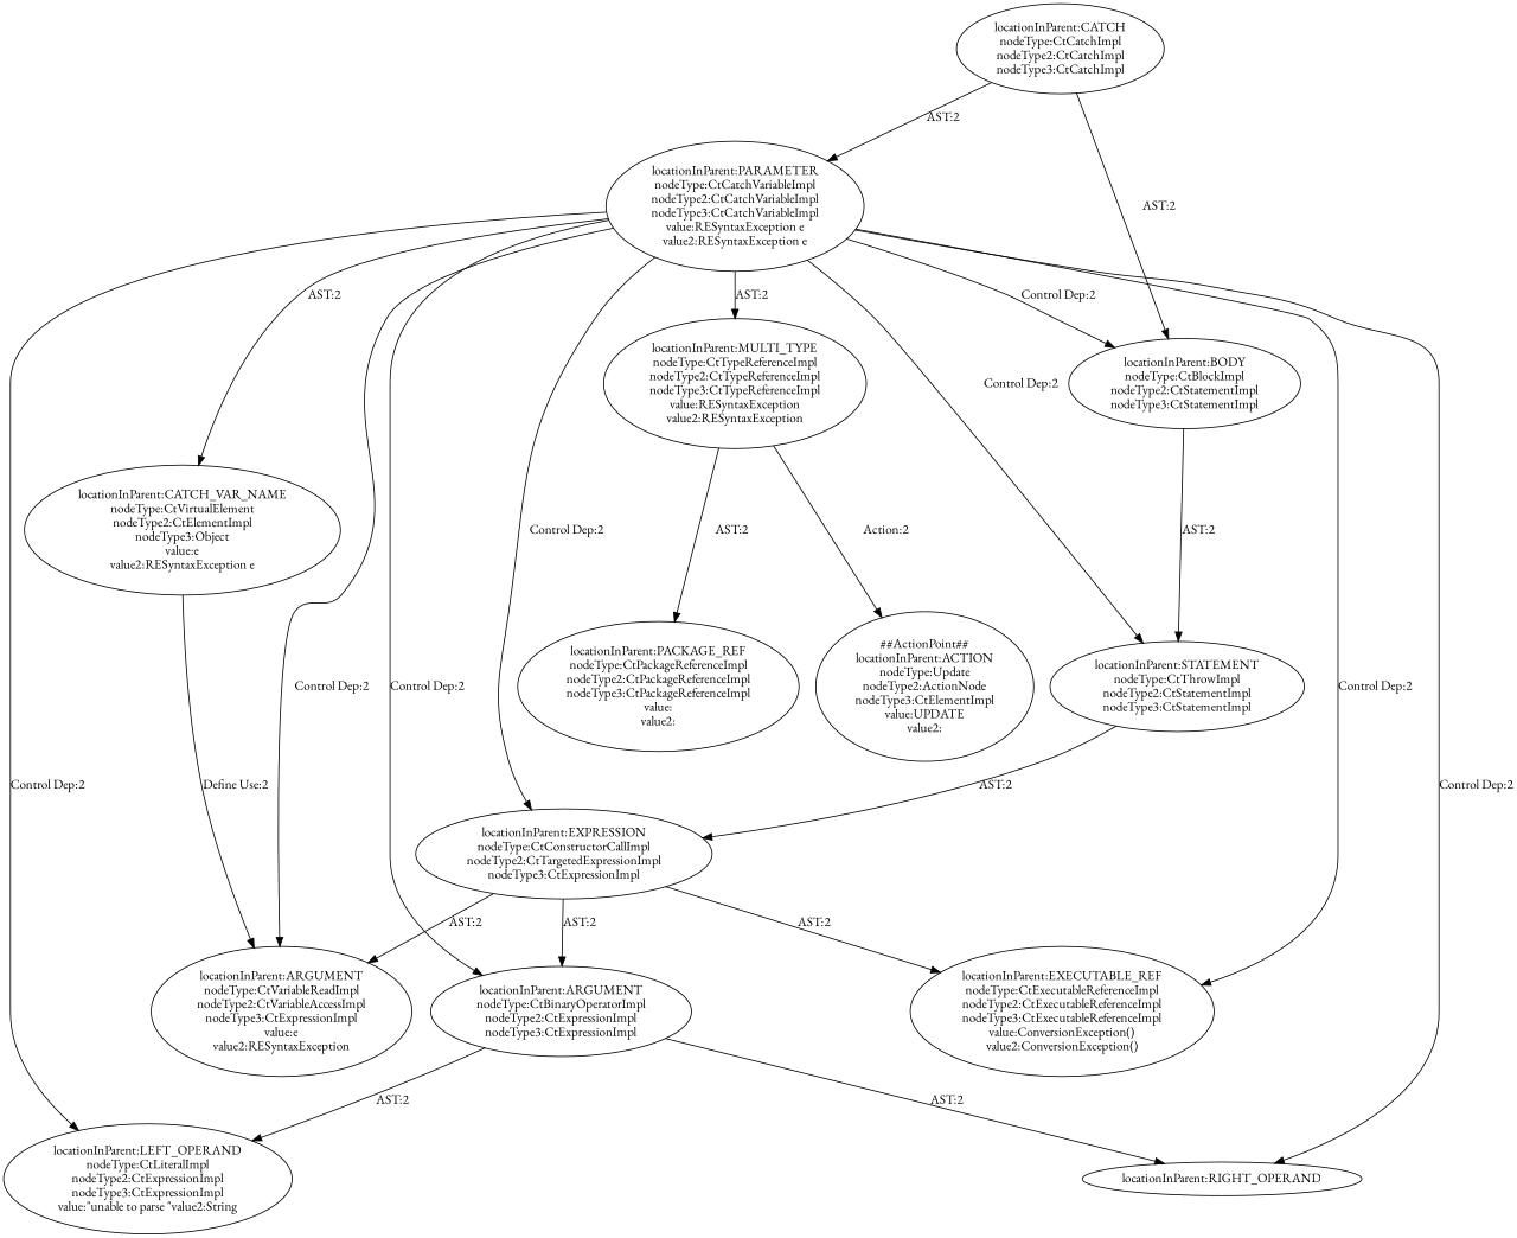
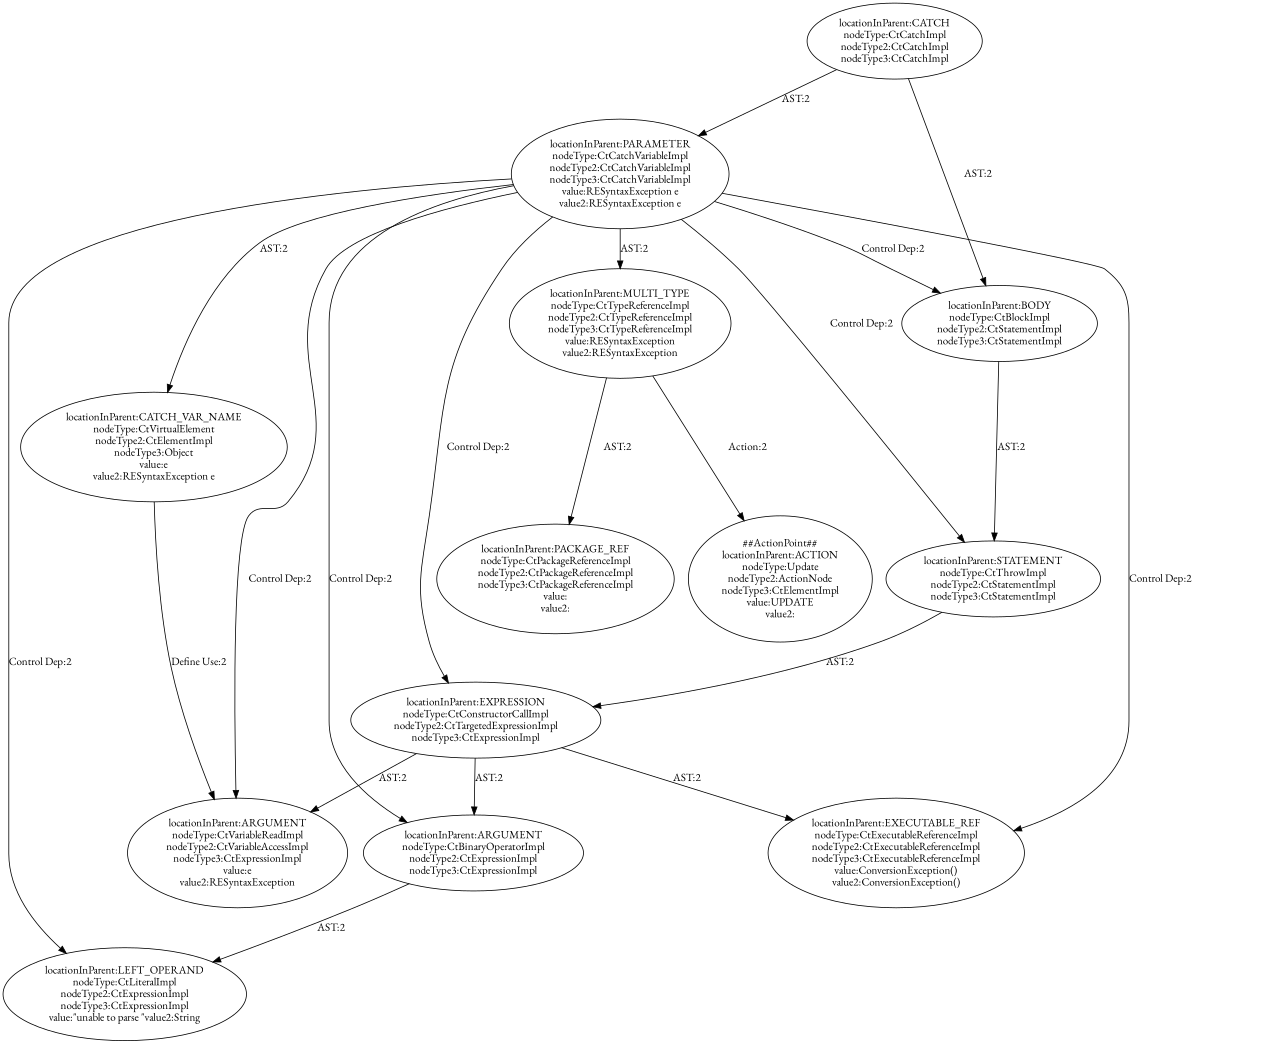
  digraph {
    fontname="EB Garamond"
    node [shape=ellipse fontname="EB Garamond"]
    edge [fontname="EB Garamond"]
    n1 [label="##ActionPoint##\nlocationInParent:ACTION\nnodeType:Update\nnodeType2:ActionNode\nnodeType3:CtElementImpl\nvalue:UPDATE\nvalue2:"]
    n2 [label="locationInParent:MULTI_TYPE\nnodeType:CtTypeReferenceImpl\nnodeType2:CtTypeReferenceImpl\nnodeType3:CtTypeReferenceImpl\nvalue:RESyntaxException\nvalue2:RESyntaxException"]
    n3 [label="locationInParent:PACKAGE_REF\nnodeType:CtPackageReferenceImpl\nnodeType2:CtPackageReferenceImpl\nnodeType3:CtPackageReferenceImpl\nvalue:\nvalue2:"]
    n4 [label="locationInParent:PARAMETER\nnodeType:CtCatchVariableImpl\nnodeType2:CtCatchVariableImpl\nnodeType3:CtCatchVariableImpl\nvalue:RESyntaxException e\nvalue2:RESyntaxException e"]
    n5 [label="locationInParent:CATCH_VAR_NAME\nnodeType:CtVirtualElement\nnodeType2:CtElementImpl\nnodeType3:Object\nvalue:e\nvalue2:RESyntaxException e"]
    n6 [label="locationInParent:BODY\nnodeType:CtBlockImpl\nnodeType2:CtStatementImpl\nnodeType3:CtStatementImpl"]
    n7 [label="locationInParent:STATEMENT\nnodeType:CtThrowImpl\nnodeType2:CtStatementImpl\nnodeType3:CtStatementImpl"]
    n8 [label="locationInParent:EXPRESSION\nnodeType:CtConstructorCallImpl\nnodeType2:CtTargetedExpressionImpl\nnodeType3:CtExpressionImpl"]
    n9 [label="locationInParent:EXECUTABLE_REF\nnodeType:CtExecutableReferenceImpl\nnodeType2:CtExecutableReferenceImpl\nnodeType3:CtExecutableReferenceImpl\nvalue:ConversionException()\nvalue2:ConversionException()"]
    n10 [label="locationInParent:ARGUMENT\nnodeType:CtBinaryOperatorImpl\nnodeType2:CtExpressionImpl\nnodeType3:CtExpressionImpl"]
    n11 [label="locationInParent:LEFT_OPERAND\nnodeType:CtLiteralImpl\nnodeType2:CtExpressionImpl\nnodeType3:CtExpressionImpl\nvalue:\"unable to parse \"value2:String"]
-   n12 [label="locationInParent:RIGHT_OPERAND"]
    n13 [label="locationInParent:ARGUMENT\nnodeType:CtVariableReadImpl\nnodeType2:CtVariableAccessImpl\nnodeType3:CtExpressionImpl\nvalue:e\nvalue2:RESyntaxException"]
    n14 [label="locationInParent:CATCH\nnodeType:CtCatchImpl\nnodeType2:CtCatchImpl\nnodeType3:CtCatchImpl"]
    n2 -> n1 [label="Action:2"]
    n2 -> n3 [label="AST:2"]
    n4 -> n2 [label="AST:2"]
    n4 -> n5 [label="AST:2"]
    n4 -> n6 [label="Control Dep:2"]
    n4 -> n7 [label="Control Dep:2"]
    n4 -> n8 [label="Control Dep:2"]
    n4 -> n9 [label="Control Dep:2"]
    n4 -> n10 [label="Control Dep:2"]
    n4 -> n11 [label="Control Dep:2"]
-   n4 -> n12 [label="Control Dep:2"]
    n4 -> n13 [label="Control Dep:2"]
    n5 -> n13 [label="Define Use:2"]
    n6 -> n7 [label="AST:2"]
    n7 -> n8 [label="AST:2"]
    n8 -> n9 [label="AST:2"]
    n8 -> n10 [label="AST:2"]
    n8 -> n13 [label="AST:2"]
    n10 -> n11 [label="AST:2"]
-   n10 -> n12 [label="AST:2"]
    n14 -> n4 [label="AST:2"]
    n14 -> n6 [label="AST:2"]
  }
